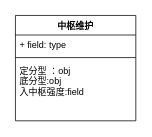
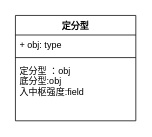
  <mxCell id="0" />
  <mxCell id="1" parent="0" />
- <mxCell id="2" value="中枢维护" style="swimlane;fontStyle=1;align=center;verticalAlign=top;childLayout=stackLayout;horizontal=1;startSize=26;horizontalStack=0;resizeParent=1;resizeParentMax=0;resizeLast=0;collapsible=1;marginBottom=0;" vertex="1" parent="1"><mxGeometry x="20" y="20" width="160" height="140" as="geometry" /></mxCell>
- <mxCell id="3" value="+ field: type" style="text;strokeColor=none;fillColor=none;align=left;verticalAlign=top;spacingLeft=4;spacingRight=4;overflow=hidden;rotatable=0;points=[[0,0.5],[1,0.5]];portConstraint=eastwest;" vertex="1" parent="2"><mxGeometry y="26" width="160" height="26" as="geometry" /></mxCell>
+ <mxCell id="2" value="定分型" style="swimlane;fontStyle=1;align=center;verticalAlign=top;childLayout=stackLayout;horizontal=1;startSize=26;horizontalStack=0;resizeParent=1;resizeParentMax=0;resizeLast=0;collapsible=1;marginBottom=0;" vertex="1" parent="1"><mxGeometry x="20" y="20" width="160" height="140" as="geometry" /></mxCell>
+ <mxCell id="3" value="+ obj: type" style="text;strokeColor=none;fillColor=none;align=left;verticalAlign=top;spacingLeft=4;spacingRight=4;overflow=hidden;rotatable=0;points=[[0,0.5],[1,0.5]];portConstraint=eastwest;" vertex="1" parent="2"><mxGeometry y="26" width="160" height="26" as="geometry" /></mxCell>
  <mxCell id="4" value="" style="line;strokeWidth=1;fillColor=none;align=left;verticalAlign=middle;spacingTop=-1;spacingLeft=3;spacingRight=3;rotatable=0;labelPosition=right;points=[];portConstraint=eastwest;" vertex="1" parent="2"><mxGeometry y="52" width="160" height="8" as="geometry" /></mxCell>
  <mxCell id="5" value="定分型 ：obj&#10;底分型:obj&#10;入中枢强度:field" style="text;strokeColor=none;fillColor=none;align=left;verticalAlign=top;spacingLeft=4;spacingRight=4;overflow=hidden;rotatable=0;points=[[0,0.5],[1,0.5]];portConstraint=eastwest;" vertex="1" parent="2"><mxGeometry y="60" width="160" height="80" as="geometry" /></mxCell>
